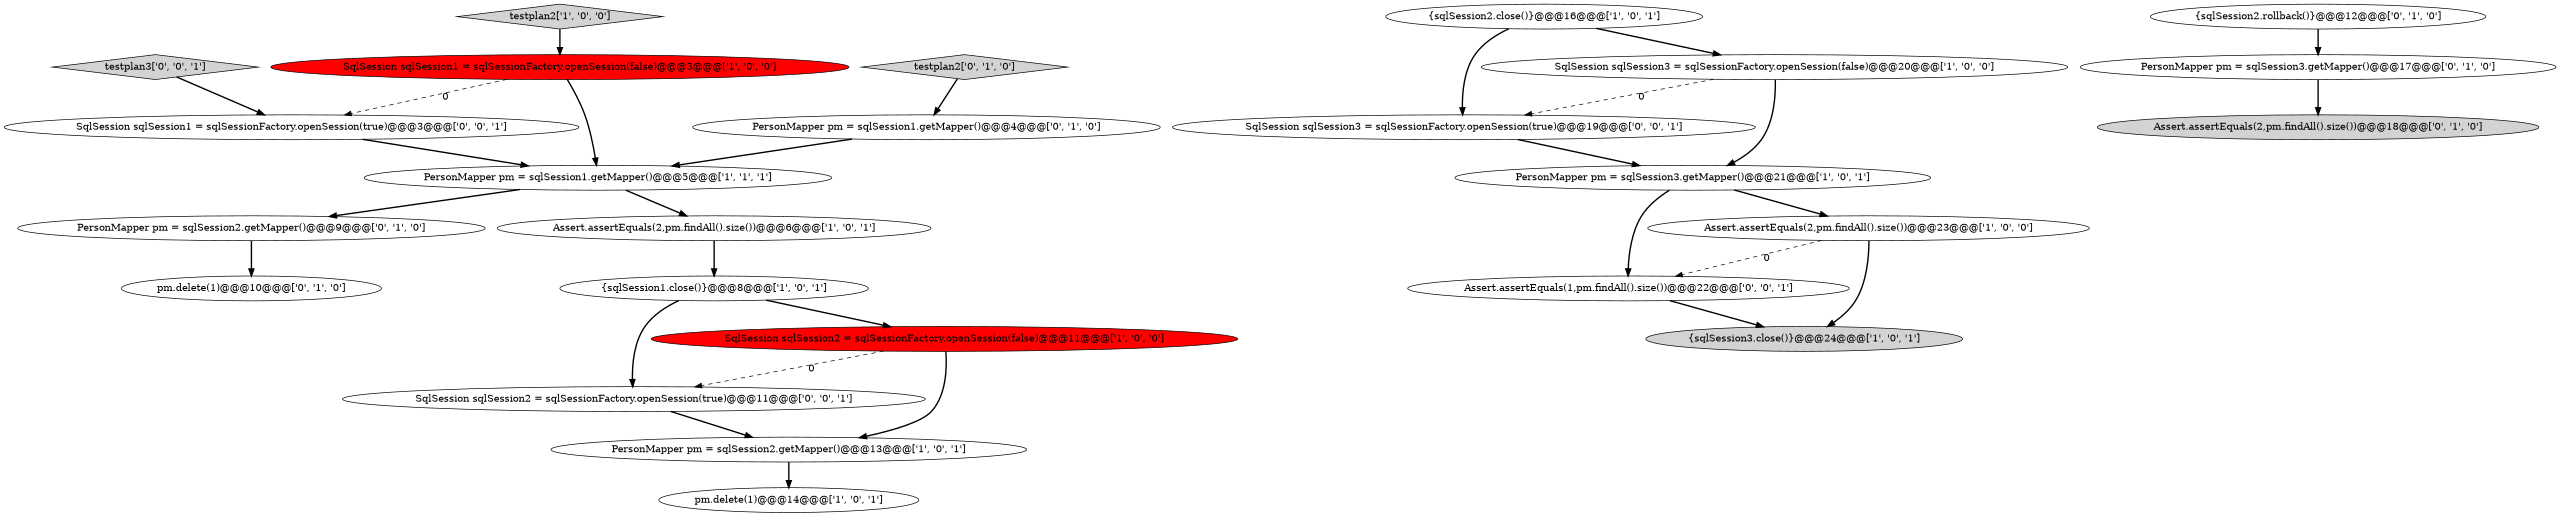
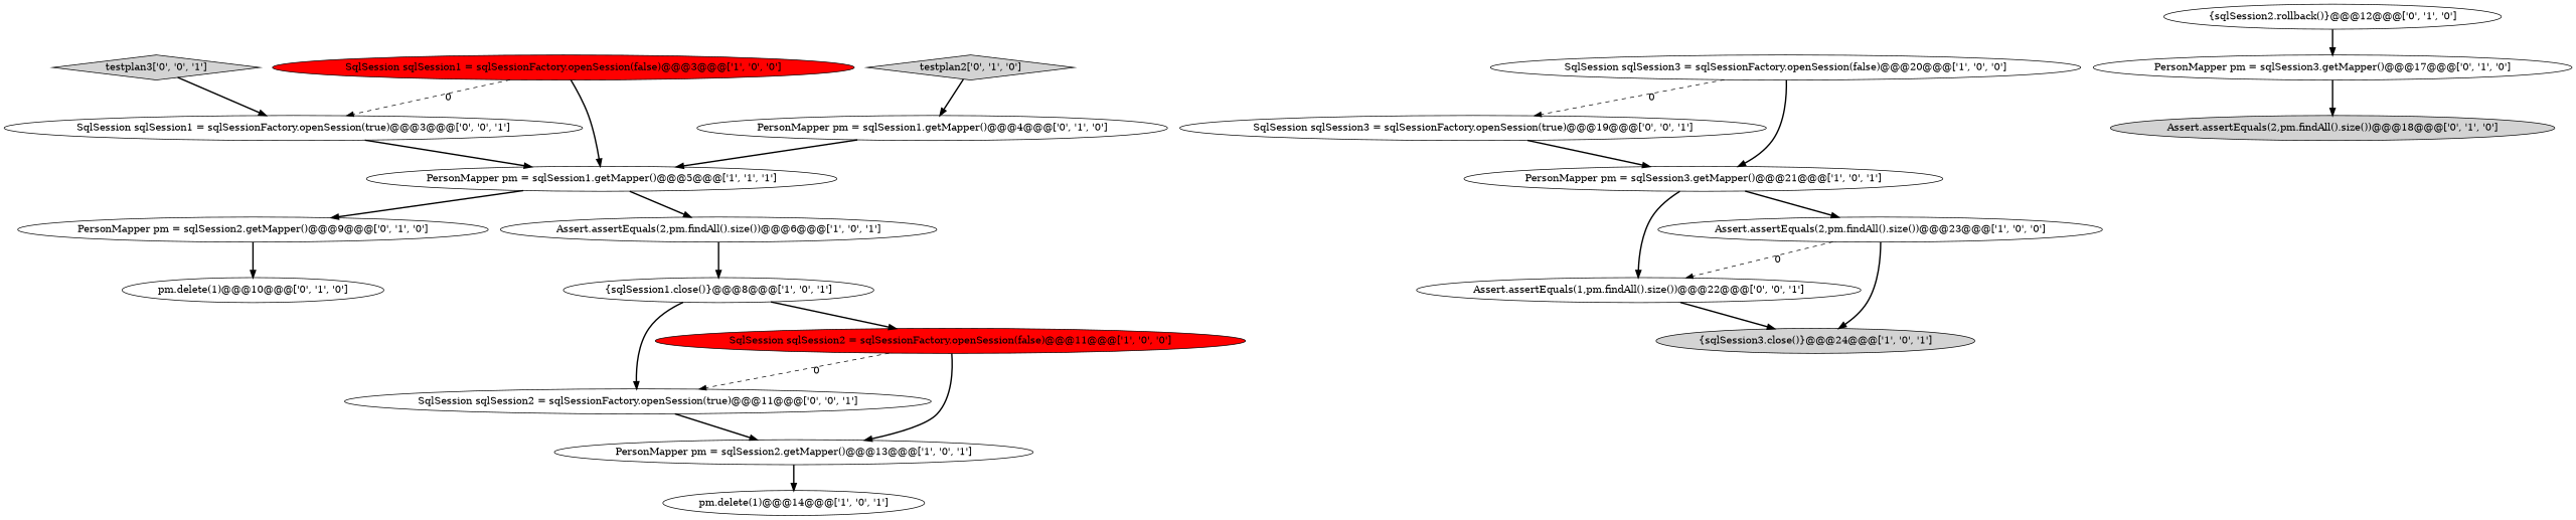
  digraph {
    node [fillcolor=white shape=ellipse style=filled]
    edge [style=bold]
    n1 [label="pm.delete(1)@@@14@@@['1', '0', '1']"]
-   n2 [label="{sqlSession2.close()}@@@16@@@['1', '0', '1']"]
    n3 [label="SqlSession sqlSession3 = sqlSessionFactory.openSession(true)@@@19@@@['0', '0', '1']"]
    n4 [label="SqlSession sqlSession3 = sqlSessionFactory.openSession(false)@@@20@@@['1', '0', '0']"]
    n5 [label="PersonMapper pm = sqlSession3.getMapper()@@@21@@@['1', '0', '1']"]
    n6 [label="Assert.assertEquals(1,pm.findAll().size())@@@22@@@['0', '0', '1']"]
    n7 [label="Assert.assertEquals(2,pm.findAll().size())@@@23@@@['1', '0', '0']"]
-   n8 [fillcolor=lightgray label="testplan2['1', '0', '0']" shape=diamond]
    n9 [fillcolor=red label="SqlSession sqlSession1 = sqlSessionFactory.openSession(false)@@@3@@@['1', '0', '0']"]
    n10 [label="PersonMapper pm = sqlSession1.getMapper()@@@5@@@['1', '1', '1']"]
    n11 [label="SqlSession sqlSession1 = sqlSessionFactory.openSession(true)@@@3@@@['0', '0', '1']"]
    n12 [label="SqlSession sqlSession2 = sqlSessionFactory.openSession(true)@@@11@@@['0', '0', '1']"]
    n13 [label="PersonMapper pm = sqlSession2.getMapper()@@@13@@@['1', '0', '1']"]
    n14 [fillcolor=lightgray label="{sqlSession3.close()}@@@24@@@['1', '0', '1']"]
    n15 [label="PersonMapper pm = sqlSession1.getMapper()@@@4@@@['0', '1', '0']"]
    n16 [label="PersonMapper pm = sqlSession2.getMapper()@@@9@@@['0', '1', '0']"]
    n17 [label="Assert.assertEquals(2,pm.findAll().size())@@@6@@@['1', '0', '1']"]
    n18 [label="{sqlSession2.rollback()}@@@12@@@['0', '1', '0']"]
    n19 [label="PersonMapper pm = sqlSession3.getMapper()@@@17@@@['0', '1', '0']"]
    n20 [fillcolor=lightgray label="Assert.assertEquals(2,pm.findAll().size())@@@18@@@['0', '1', '0']"]
    n21 [fillcolor=red label="SqlSession sqlSession2 = sqlSessionFactory.openSession(false)@@@11@@@['1', '0', '0']"]
    n22 [fillcolor=lightgray label="testplan3['0', '0', '1']" shape=diamond]
    n23 [fillcolor=lightgray label="testplan2['0', '1', '0']" shape=diamond]
    n24 [label="pm.delete(1)@@@10@@@['0', '1', '0']"]
    n25 [label="{sqlSession1.close()}@@@8@@@['1', '0', '1']"]
-   n2 -> n3
-   n2 -> n4
    n3 -> n5
    n4 -> n3 [label=0 style=dashed]
    n4 -> n5
    n5 -> n6
    n5 -> n7
    n6 -> n14
    n7 -> n6 [label=0 style=dashed]
    n7 -> n14
-   n8 -> n9
    n9 -> n10
    n9 -> n11 [label=0 style=dashed]
    n10 -> n16
    n10 -> n17
    n11 -> n10
    n12 -> n13
    n13 -> n1
    n15 -> n10
    n16 -> n24
    n17 -> n25
    n18 -> n19
    n19 -> n20
    n21 -> n12 [label=0 style=dashed]
    n21 -> n13
    n22 -> n11
    n23 -> n15
    n25 -> n12
    n25 -> n21
  }
